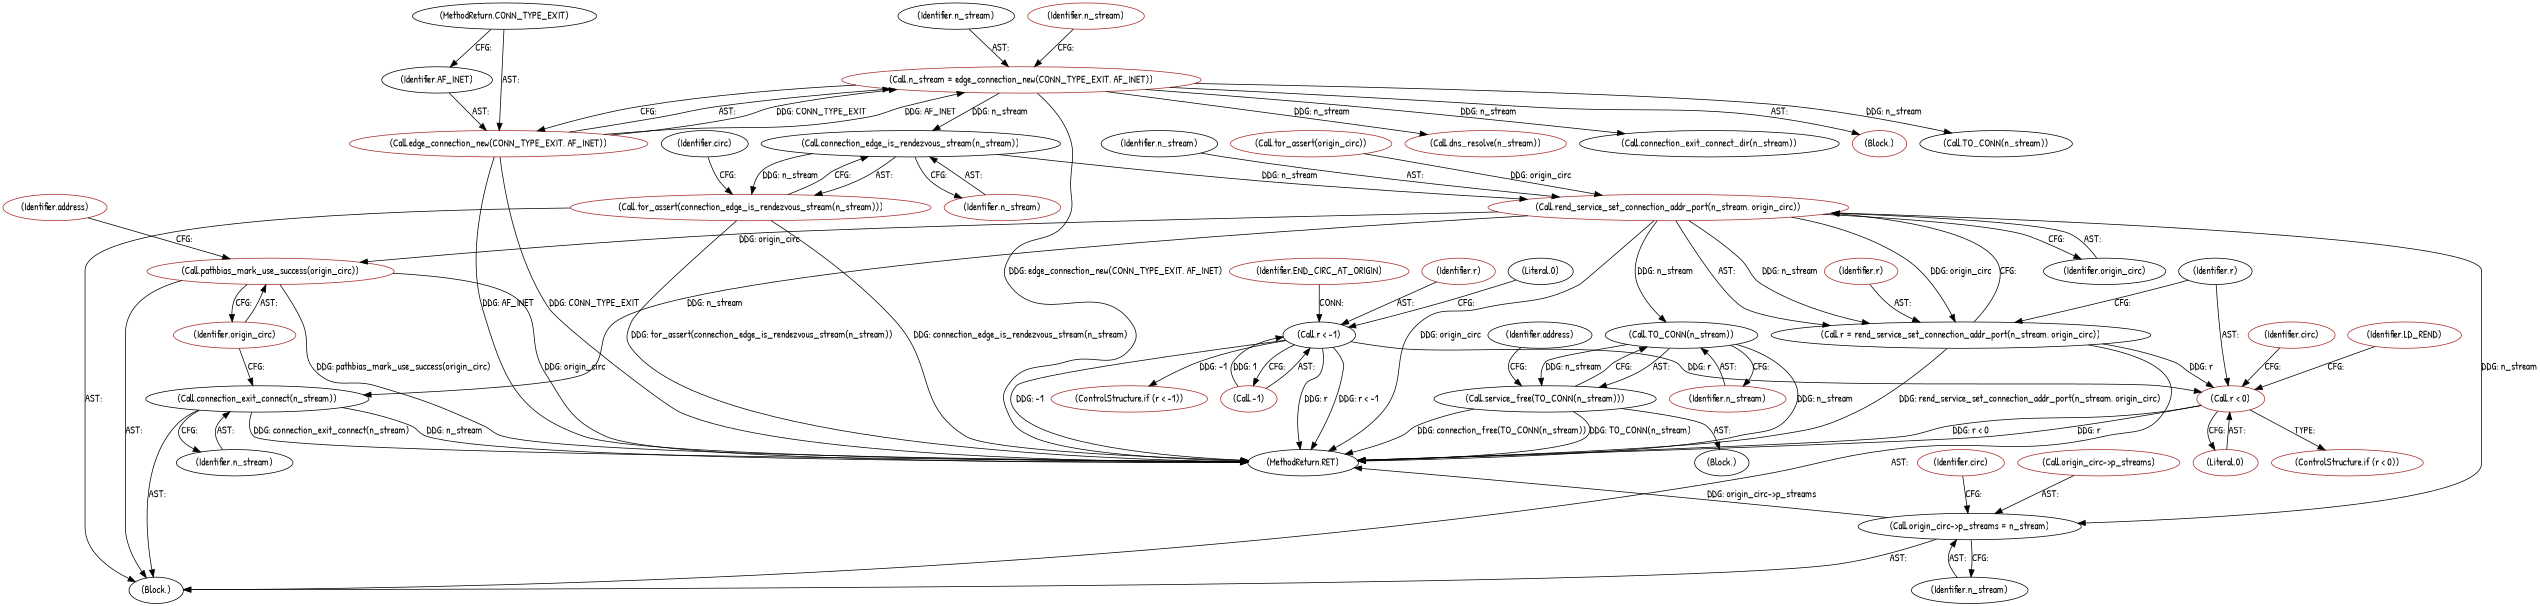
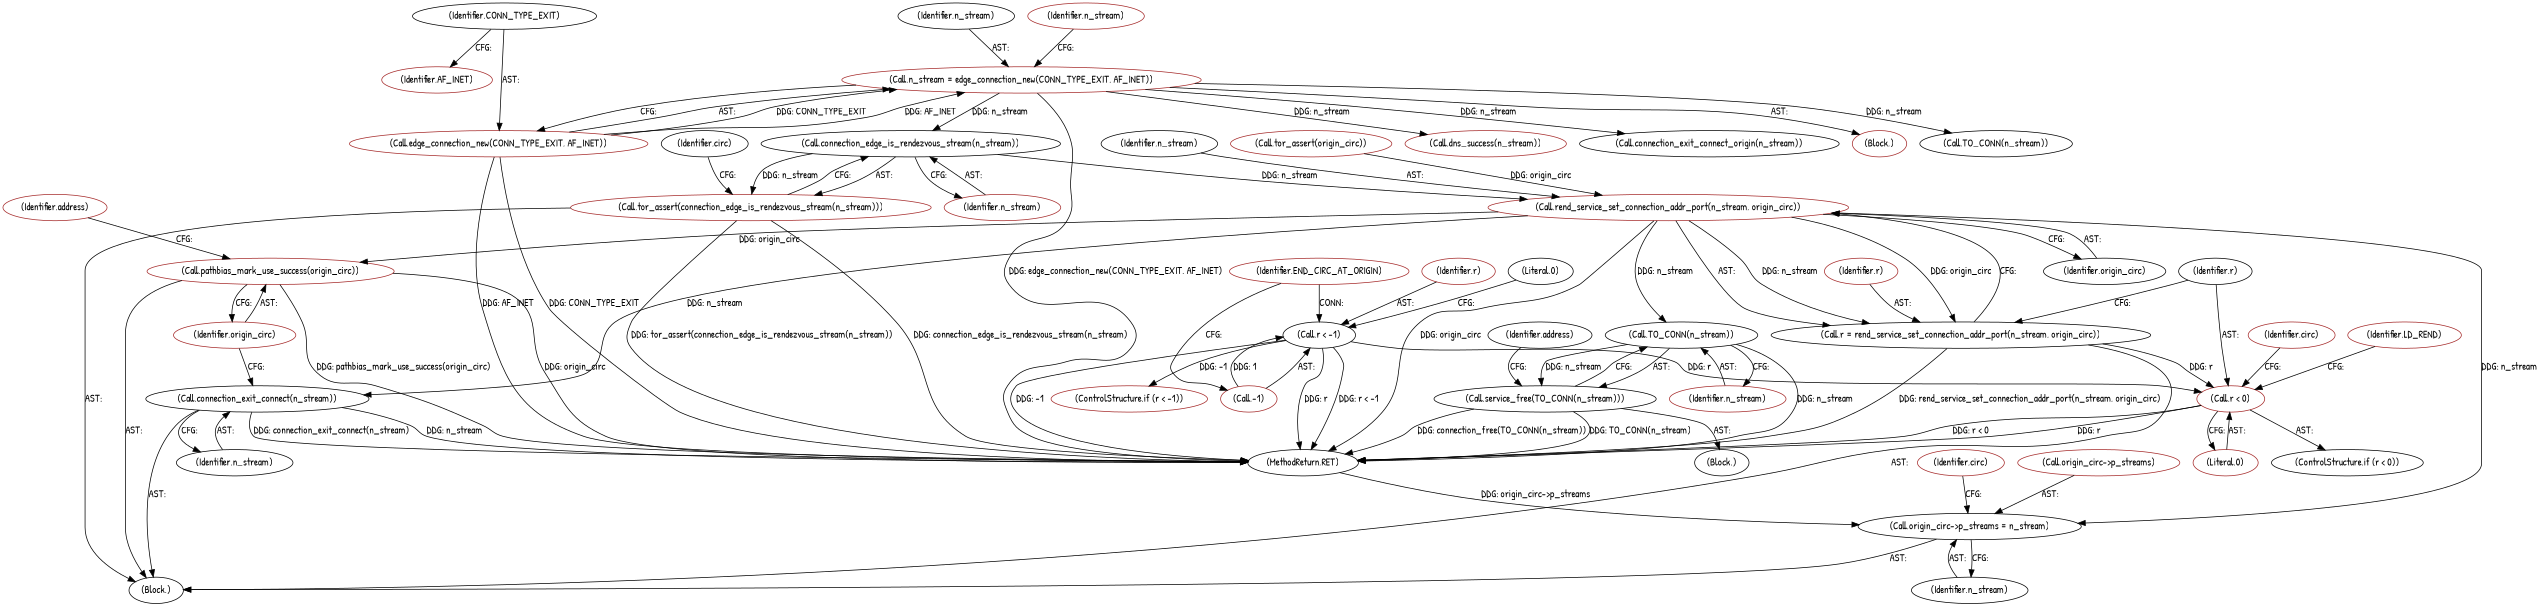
  digraph {
    fontname="Patrick Hand"
    node [color=black fontname="Patrick Hand"]
    edge [fontname="Patrick Hand"]
    n1 [label="(Call,connection_edge_is_rendezvous_stream(n_stream))"]
    n2 [color=brown label="(Call,tor_assert(connection_edge_is_rendezvous_stream(n_stream)))"]
    n3 [color=brown label="(Call,rend_service_set_connection_addr_port(n_stream, origin_circ))"]
    n4 [color=brown label="(Identifier,n_stream)"]
    n5 [label="(MethodReturn,RET)"]
    n6 [label="(Block,)"]
    n7 [label="(Call,r = rend_service_set_connection_addr_port(n_stream, origin_circ))"]
    n8 [label="(Call,TO_CONN(n_stream))"]
    n9 [label="(Call,origin_circ->p_streams = n_stream)"]
    n10 [label="(Call,connection_exit_connect(n_stream))"]
    n11 [color=brown label="(Call,pathbias_mark_use_success(origin_circ))"]
    n12 [label="(Identifier,origin_circ)"]
    n13 [color=brown label="(Call,n_stream = edge_connection_new(CONN_TYPE_EXIT, AF_INET))"]
    n14 [color=brown label="(Call,edge_connection_new(CONN_TYPE_EXIT, AF_INET))"]
-   n15 [color=brown label="(Call,dns_resolve(n_stream))"]
-   n16 [label="(Call,connection_exit_connect_dir(n_stream))"]
+   n15 [color=brown label="(Call,dns_success(n_stream))"]
+   n16 [label="(Call,connection_exit_connect_origin(n_stream))"]
    n17 [color=brown label="(Block,)"]
    n18 [label="(Call,TO_CONN(n_stream))"]
-   n19 [label="(Identifier,AF_INET)"]
+   n19 [color=brown label="(Identifier,AF_INET)"]
    n20 [color=brown label="(Call,r < 0)"]
    n21 [label="(Call,service_free(TO_CONN(n_stream)))"]
    n22 [color=brown label="(Identifier,n_stream)"]
    n23 [label="(Identifier,n_stream)"]
    n24 [label="(Identifier,n_stream)"]
    n25 [color=brown label="(Identifier,origin_circ)"]
    n26 [color=brown label="(Literal,0)"]
-   n27 [color=brown label="(ControlStructure,if (r < 0))"]
+   n27 [label="(ControlStructure,if (r < 0))"]
    n28 [label="(Call,r < -1)"]
    n29 [color=brown label="(ControlStructure,if (r < -1))"]
    n30 [color=brown label="(Call,-1)"]
    n31 [label="(Block,)"]
    n32 [color=brown label="(Call,origin_circ->p_streams)"]
    n33 [color=brown label="(Identifier,END_CIRC_AT_ORIGIN)"]
    n34 [color=brown label="(Identifier,r)"]
    n35 [label="(Identifier,address)"]
    n36 [color=brown label="(Identifier,address)"]
    n37 [label="(Identifier,r)"]
    n38 [label="(Identifier,n_stream)"]
    n39 [color=brown label="(Identifier,circ)"]
    n40 [label="(Literal,0)"]
    n41 [color=brown label="(Identifier,r)"]
    n42 [label="(Identifier,n_stream)"]
    n43 [label="(Identifier,circ)"]
    n44 [color=brown label="(Identifier,circ)"]
    n45 [color=brown label="(Identifier,LD_REND)"]
    n46 [color=brown label="(Identifier,n_stream)"]
    n47 [color=brown label="(Call,tor_assert(origin_circ))"]
-   n48 [label="(MethodReturn,CONN_TYPE_EXIT)"]
+   n48 [label="(Identifier,CONN_TYPE_EXIT)"]
    n1 -> n2 [label="AST: "]
    n1 -> n2 [label="DDG: n_stream"]
    n1 -> n3 [label="DDG: n_stream"]
    n1 -> n4 [label="CFG: "]
    n2 -> n1 [label="CFG: "]
    n2 -> n5 [label="DDG: connection_edge_is_rendezvous_stream(n_stream)"]
    n2 -> n5 [label="DDG: tor_assert(connection_edge_is_rendezvous_stream(n_stream))"]
    n2 -> n6 [label="AST: "]
    n3 -> n5 [label="DDG: origin_circ"]
    n3 -> n7 [label="AST: "]
    n3 -> n7 [label="DDG: n_stream"]
    n3 -> n7 [label="DDG: origin_circ"]
    n3 -> n8 [label="DDG: n_stream"]
    n3 -> n9 [label="DDG: n_stream"]
    n3 -> n10 [label="DDG: n_stream"]
    n3 -> n11 [label="DDG: origin_circ"]
    n3 -> n12 [label="CFG: "]
    n4 -> n1 [label="AST: "]
    n7 -> n3 [label="CFG: "]
    n7 -> n5 [label="DDG: rend_service_set_connection_addr_port(n_stream, origin_circ)"]
    n7 -> n6 [label="AST: "]
    n7 -> n20 [label="DDG: r"]
    n8 -> n5 [label="DDG: n_stream"]
    n8 -> n21 [label="AST: "]
    n8 -> n21 [label="DDG: n_stream"]
    n8 -> n22 [label="CFG: "]
-   n9 -> n5 [label="DDG: origin_circ->p_streams"]
+   n5 -> n9 [label="DDG: origin_circ->p_streams"]
    n9 -> n6 [label="AST: "]
    n9 -> n23 [label="CFG: "]
    n10 -> n5 [label="DDG: connection_exit_connect(n_stream)"]
    n10 -> n5 [label="DDG: n_stream"]
    n10 -> n6 [label="AST: "]
    n10 -> n24 [label="CFG: "]
    n11 -> n5 [label="DDG: pathbias_mark_use_success(origin_circ)"]
    n11 -> n5 [label="DDG: origin_circ"]
    n11 -> n6 [label="AST: "]
    n11 -> n25 [label="CFG: "]
    n12 -> n3 [label="AST: "]
    n13 -> n1 [label="DDG: n_stream"]
    n13 -> n5 [label="DDG: edge_connection_new(CONN_TYPE_EXIT, AF_INET)"]
    n13 -> n14 [label="CFG: "]
    n13 -> n15 [label="DDG: n_stream"]
    n13 -> n16 [label="DDG: n_stream"]
    n13 -> n17 [label="AST: "]
    n13 -> n18 [label="DDG: n_stream"]
    n14 -> n5 [label="DDG: AF_INET"]
    n14 -> n5 [label="DDG: CONN_TYPE_EXIT"]
    n14 -> n13 [label="AST: "]
    n14 -> n13 [label="DDG: CONN_TYPE_EXIT"]
    n14 -> n13 [label="DDG: AF_INET"]
-   n19 -> n14 [label="AST: "]
    n20 -> n5 [label="DDG: r"]
    n20 -> n5 [label="DDG: r < 0"]
    n20 -> n26 [label="CFG: "]
-   n20 -> n27 [label="TYPE: "]
+   n20 -> n27 [label="AST: "]
    n21 -> n5 [label="DDG: connection_free(TO_CONN(n_stream))"]
    n21 -> n5 [label="DDG: TO_CONN(n_stream)"]
    n21 -> n8 [label="CFG: "]
    n21 -> n31 [label="AST: "]
    n22 -> n8 [label="AST: "]
    n23 -> n9 [label="AST: "]
    n24 -> n10 [label="AST: "]
    n25 -> n10 [label="CFG: "]
    n25 -> n11 [label="AST: "]
    n26 -> n20 [label="AST: "]
    n28 -> n5 [label="DDG: r < -1"]
    n28 -> n5 [label="DDG: -1"]
    n28 -> n5 [label="DDG: r"]
    n28 -> n20 [label="DDG: r"]
    n28 -> n29 [label="DDG: -1"]
-   n28 -> n30 [label="CFG: "]
+   n33 -> n30 [label="CFG: "]
    n30 -> n28 [label="AST: "]
    n30 -> n28 [label="DDG: 1"]
    n32 -> n9 [label="AST: "]
    n33 -> n28 [label="CONN: "]
    n34 -> n28 [label="AST: "]
    n35 -> n21 [label="CFG: "]
    n36 -> n11 [label="CFG: "]
    n37 -> n7 [label="CFG: "]
    n37 -> n20 [label="AST: "]
    n38 -> n3 [label="AST: "]
    n39 -> n20 [label="CFG: "]
    n40 -> n28 [label="CFG: "]
    n41 -> n7 [label="AST: "]
    n42 -> n13 [label="AST: "]
    n43 -> n2 [label="CFG: "]
    n44 -> n9 [label="CFG: "]
    n45 -> n20 [label="CFG: "]
    n46 -> n13 [label="CFG: "]
    n47 -> n3 [label="DDG: origin_circ"]
    n48 -> n14 [label="AST: "]
    n48 -> n19 [label="CFG: "]
  }
